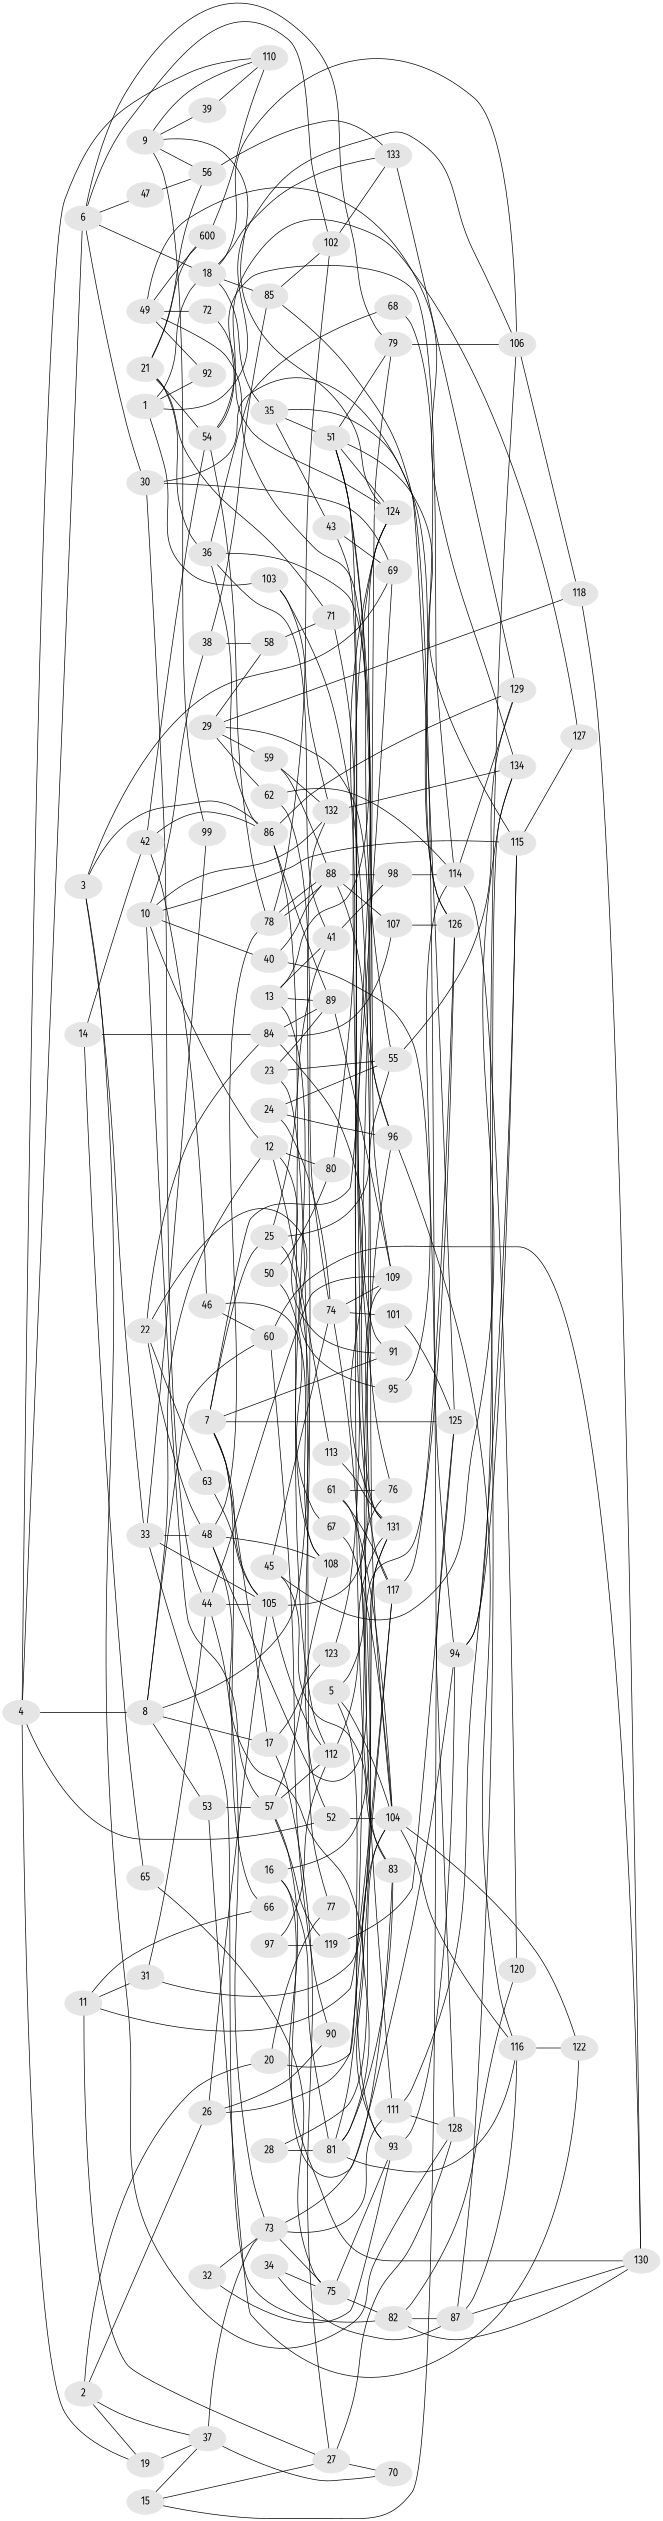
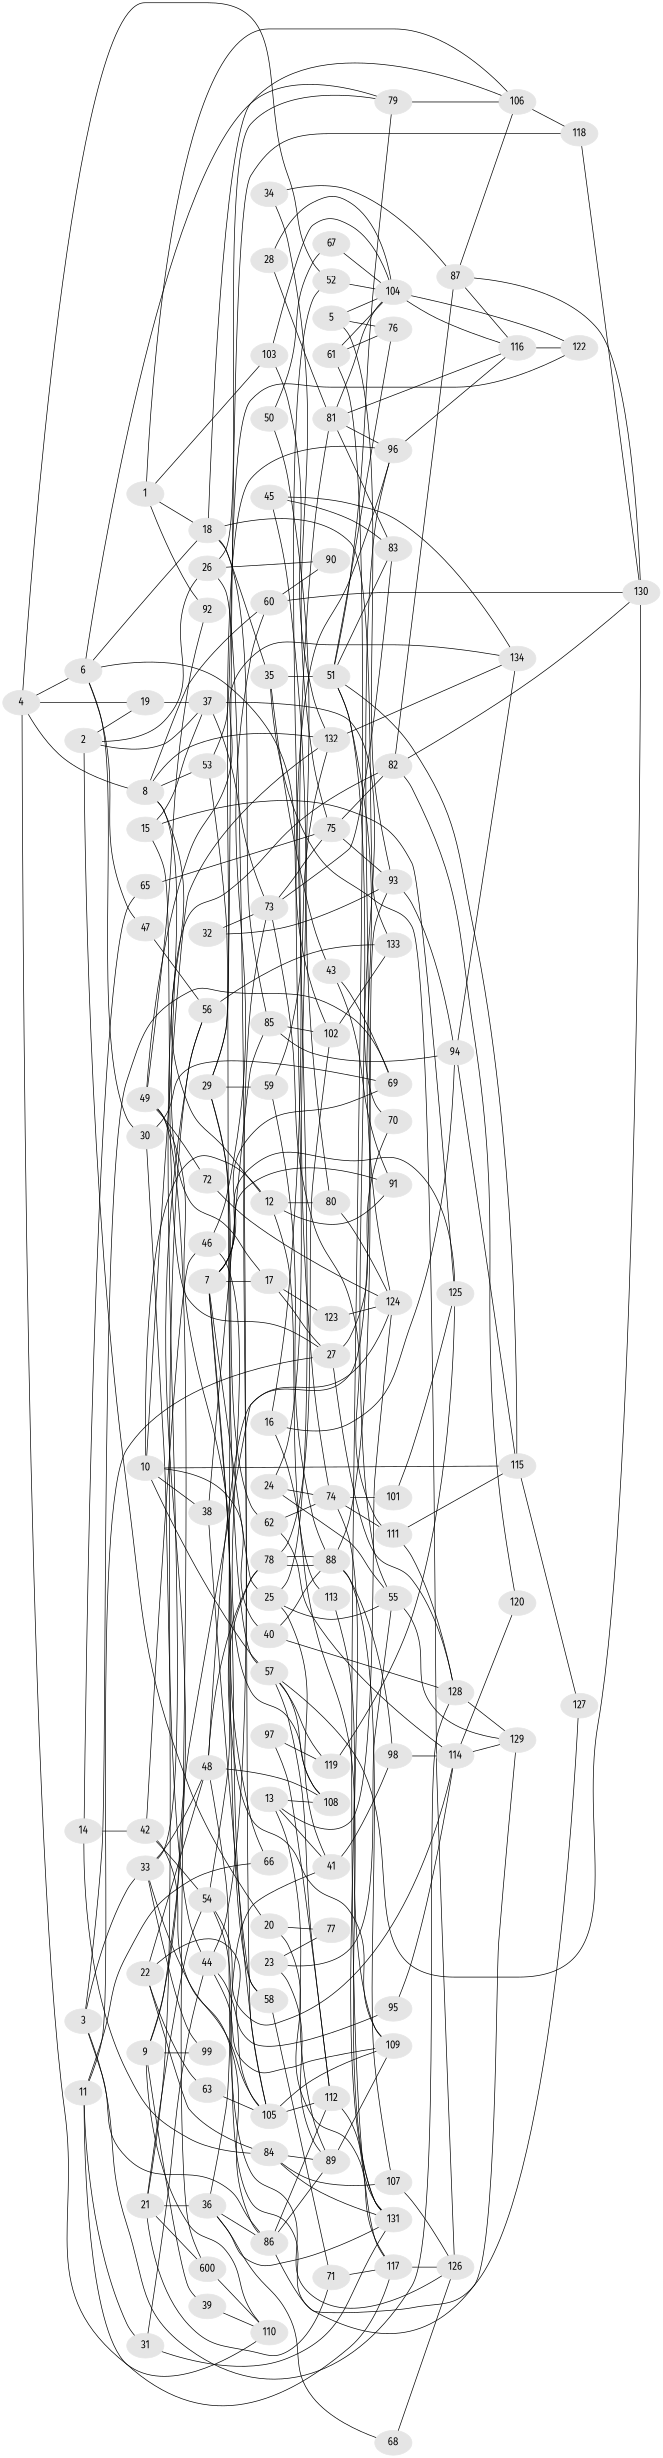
  graph {
    fontname="Fira Sans"
    rankdir=LR
    node [color=gray90 fontname="Fira Sans" style=filled]
    edge [fontname="Fira Sans"]
    1
    18
    92
    103
    106
    35
    85
    133
    104
    132
    118
    2
    19
    20
    26
    37
    117
    77
    79
    105
    90
    70
    73
    3
    33
    69
    86
    128
    99
    48
    82
    89
    129
    112
    4
    6
    8
    52
    110
    30
    47
    102
    17
    12
    53
    60
    5
    76
    93
    94
    122
    116
    125
    44
    56
    7
    25
    66
    91
    27
    123
    41
    55
    109
    80
    113
    57
    130
    134
    9
    39
    124
    10
    38
    40
    115
    58
    88
    108
    119
    127
    11
    31
    131
    126
    13
    98
    14
    42
    65
    84
    54
    46
    75
    107
    15
    16
    81
    96
    83
    43
    51
    21
    36
    71
    n106 [label=600]
    68
    78
    114
    22
    63
    95
    23
    24
    74
    111
    101
    28
    29
    59
    62
    32
    87
    120
    34
    45
    49
    72
    50
    67
    61
    97
    1 -- 18
    1 -- 92
    1 -- 103
    1 -- 106
    18 -- 106
    18 -- 35
    18 -- 85
    18 -- 133
    103 -- 104
    103 -- 132
    106 -- 118
    35 -- 126
    35 -- 43
    35 -- 51
    85 -- 102
    85 -- 94
    104 -- 122
    104 -- 116
    132 -- 134
    118 -- 130
    2 -- 19
    2 -- 20
    2 -- 26
    2 -- 37
    19 -- 37
    20 -- 117
    20 -- 77
    26 -- 79
    26 -- 105
    26 -- 90
    37 -- 70
    37 -- 73
    117 -- 126
    79 -- 106
    105 -- 112
    105 -- 109
    73 -- 75
    73 -- 83
    73 -- 111
    3 -- 33
    3 -- 69
    3 -- 86
    3 -- 128
    33 -- 105
    33 -- 99
    33 -- 48
    33 -- 82
    86 -- 89
    86 -- 129
    86 -- 112
-   133 -- 129
+   128 -- 129
    48 -- 93
    48 -- 108
    48 -- 126
    48 -- 78
    82 -- 130
    82 -- 87
    82 -- 120
    89 -- 109
    112 -- 131
    4 -- 19
    4 -- 6
    4 -- 8
    4 -- 52
    4 -- 110
    6 -- 18
    6 -- 79
    6 -- 30
    6 -- 47
    6 -- 102
    8 -- 132
    8 -- 17
    8 -- 12
    8 -- 53
    8 -- 60
    52 -- 104
    30 -- 69
-   30 -- 125
    30 -- 44
    47 -- 56
    102 -- 133
    17 -- 27
    17 -- 123
    12 -- 91
    12 -- 80
    12 -- 113
    53 -- 122
    53 -- 57
    60 -- 90
    60 -- 130
    5 -- 104
    5 -- 76
    5 -- 93
    93 -- 94
    94 -- 134
    94 -- 115
    116 -- 122
    44 -- 105
    44 -- 73
    44 -- 109
    56 -- 133
    7 -- 105
    7 -- 69
    7 -- 17
    7 -- 125
    7 -- 25
    7 -- 66
    7 -- 91
    25 -- 52
    25 -- 41
    25 -- 55
    27 -- 70
    27 -- 128
    123 -- 124
    41 -- 98
    55 -- 129
    80 -- 124
    113 -- 131
    57 -- 112
    57 -- 130
    57 -- 108
    57 -- 119
    9 -- 99
    9 -- 110
    9 -- 56
    9 -- 39
    9 -- 124
    39 -- 110
    10 -- 132
    10 -- 12
    10 -- 57
    10 -- 38
    10 -- 40
    10 -- 115
    38 -- 85
    38 -- 58
    40 -- 128
    40 -- 88
    115 -- 127
    58 -- 71
    88 -- 98
    88 -- 107
    88 -- 96
    119 -- 125
    11 -- 117
    11 -- 66
    11 -- 27
    11 -- 31
    31 -- 44
    31 -- 131
    13 -- 89
    13 -- 41
    13 -- 124
    13 -- 108
    98 -- 114
    14 -- 42
    14 -- 65
    14 -- 84
    42 -- 86
    42 -- 54
    42 -- 46
    65 -- 75
    84 -- 89
    84 -- 131
    84 -- 107
    54 -- 127
    54 -- 78
    54 -- 114
    46 -- 60
    46 -- 108
    75 -- 82
    75 -- 93
    107 -- 126
    15 -- 37
    15 -- 125
    15 -- 27
    16 -- 94
    16 -- 131
    16 -- 81
    81 -- 104
    81 -- 116
    81 -- 96
    81 -- 83
    96 -- 116
    43 -- 69
    43 -- 91
    51 -- 79
    51 -- 76
    51 -- 55
    51 -- 124
    51 -- 115
    51 -- 83
    21 -- 56
    21 -- 54
    21 -- 36
    21 -- 71
    21 -- n106
    36 -- 86
    36 -- 41
    36 -- 131
    36 -- 68
    71 -- 117
    n106 -- 110
    68 -- 126
    78 -- 102
    78 -- 88
    78 -- 88
    114 -- 129
    114 -- 120
    22 -- 48
    22 -- 84
    22 -- 63
    22 -- 95
    63 -- 105
    95 -- 114
    23 -- 77
    23 -- 89
    23 -- 55
    24 -- 55
    24 -- 96
    24 -- 74
    74 -- 109
    74 -- 111
    74 -- 101
    111 -- 128
    111 -- 115
    101 -- 125
    28 -- 104
    28 -- 81
    29 -- 118
    29 -- 58
    29 -- 96
    29 -- 59
    29 -- 62
    59 -- 132
    59 -- 88
    62 -- 114
    62 -- 74
    32 -- 73
    32 -- 93
    87 -- 106
    87 -- 116
    87 -- 130
    34 -- 75
    34 -- 87
    45 -- 134
    45 -- 83
    45 -- 74
    49 -- 92
    49 -- 109
    49 -- 134
    49 -- n106
    49 -- 72
    72 -- 124
    50 -- 80
    50 -- 67
    67 -- 104
    61 -- 104
    61 -- 117
    61 -- 76
    97 -- 112
    97 -- 119
  }
